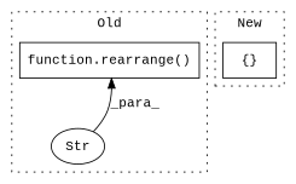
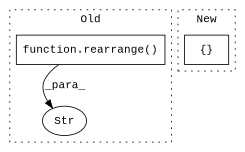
  digraph {
    fontname="Liberation Mono"
    node [shape=box fontname="Liberation Mono"]
    n1 [a=75 l="10,1" label="function.rearrange()" s="4603,4643"]
    n2 [a=66 l=14 label=Str s=4629 shape=ellipse]
    n3 [a=59 l="1,0" label="{}" s="14117,14119"]
    subgraph cluster_1 {
      label=Old
      style=dotted
      n1
      n2
    }
    subgraph cluster_2 {
      label=New
      style=dotted
      n3
    }
-   n2 -> n1 [label=_para_ fontname="Liberation Mono"]
+   n1 -> n2 [label=_para_ fontname="Liberation Mono"]
  }
